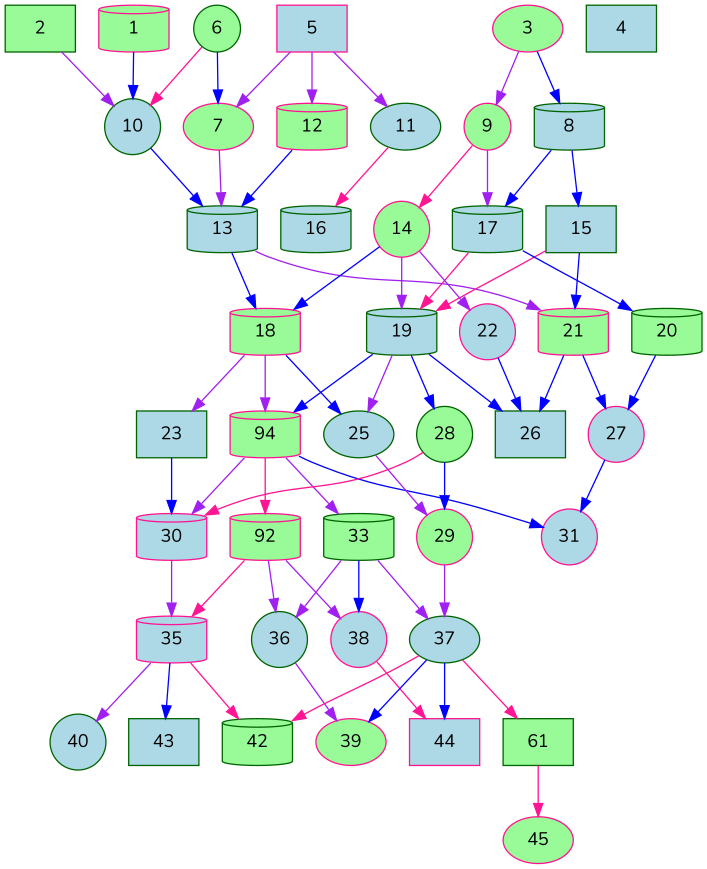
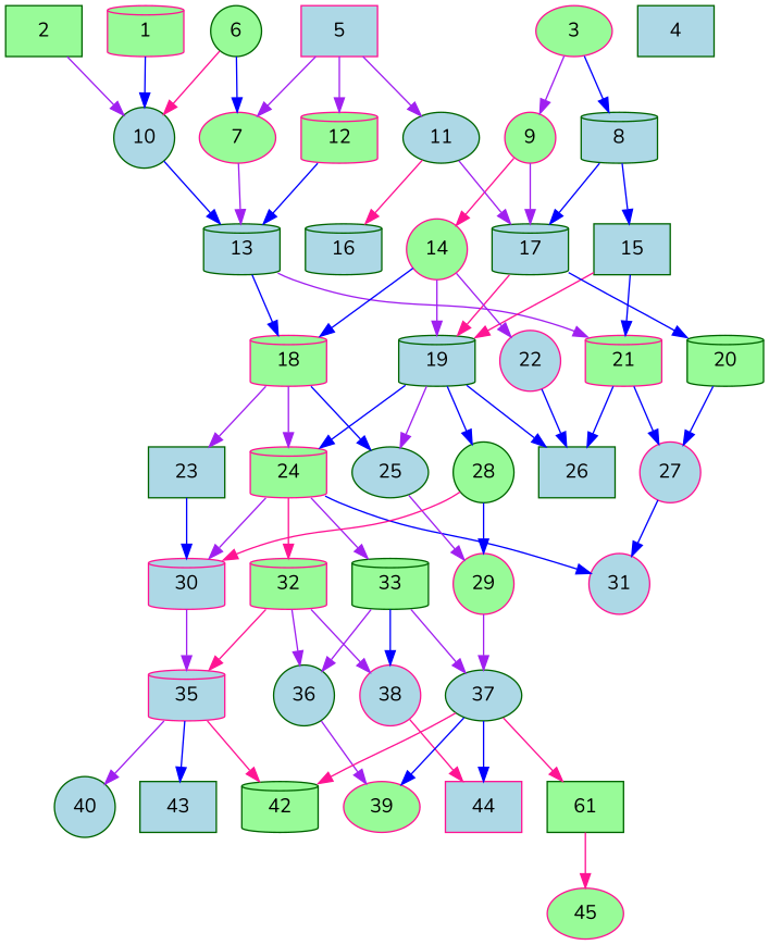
  digraph {
    fontname=Nunito
    node [alpha=0.11 color=darkgreen fillcolor=lightblue fontname=Nunito shape=cylinder style=filled]
    edge [color=blue fontname=Nunito]
    1 [alpha=0.17 color=deeppink expect_size=36604928 fillcolor=palegreen]
    10 [alpha=0.15 expect_size=39777280 shape=circle]
    13 [expect_size=20516864]
    18 [alpha=0.01 color=deeppink expect_size=14082048 fillcolor=palegreen]
    21 [alpha=0.17 color=deeppink expect_size=30036992 fillcolor=palegreen]
    2 [alpha=0.03 expect_size=51837952 fillcolor=palegreen shape=box]
    3 [alpha=0.15 color=deeppink expect_size=48976896 fillcolor=palegreen shape=ellipse]
    8 [expect_size=45580288]
    9 [alpha=0.01 color=deeppink expect_size=18487296 fillcolor=palegreen shape=circle]
    15 [alpha=0.04 expect_size=15131648 shape=box]
    17 [expect_size=15673344]
    14 [alpha=0.07 color=deeppink expect_size=8732672 fillcolor=palegreen shape=circle]
    19 [expect_size=39080960]
    20 [alpha=0.07 expect_size=41315328 fillcolor=palegreen]
    22 [alpha=0.06 color=deeppink expect_size=6683648 shape=circle]
    4 [alpha=0.03 expect_size=50811904 shape=box]
    5 [alpha=0.01 color=deeppink expect_size=26739712 shape=box]
    7 [alpha=0.19 color=deeppink expect_size=46773248 fillcolor=palegreen shape=ellipse]
    11 [alpha=0.10 expect_size=19215360 shape=ellipse]
    12 [alpha=0.15 color=deeppink expect_size=12446720 fillcolor=palegreen]
    16 [alpha=0.16 expect_size=18009088]
    6 [alpha=0.19 expect_size=39566336 fillcolor=palegreen shape=circle]
    23 [alpha=0.14 expect_size=41757696 shape=box]
-   24 [alpha=0.01 color=deeppink expect_size=21625856 fillcolor=palegreen label=94]
+   24 [alpha=0.01 color=deeppink expect_size=21625856 fillcolor=palegreen]
    25 [alpha=0.17 expect_size=38362112 shape=ellipse]
    26 [alpha=0.08 expect_size=46777344 shape=box]
    27 [alpha=0.17 color=deeppink expect_size=36402176 shape=circle]
    28 [alpha=0.02 expect_size=15404032 fillcolor=palegreen shape=circle]
    30 [alpha=0.19 color=deeppink expect_size=43704320]
    31 [color=deeppink expect_size=13997056 shape=circle]
-   32 [alpha=0.05 color=deeppink expect_size=6802432 fillcolor=palegreen label=92]
+   32 [alpha=0.05 color=deeppink expect_size=6802432 fillcolor=palegreen]
    33 [alpha=0.07 expect_size=21530624 fillcolor=palegreen]
    29 [alpha=0.13 color=deeppink expect_size=17375232 fillcolor=palegreen shape=circle]
    35 [alpha=0.16 color=deeppink expect_size=10411008]
    36 [alpha=0.09 expect_size=51630080 shape=circle]
    38 [alpha=0.06 color=deeppink expect_size=16140288 shape=circle]
    37 [alpha=0.05 expect_size=23967744 shape=ellipse]
    42 [alpha=0.12 expect_size=28626944 fillcolor=palegreen]
    40 [expect_size=5502976 shape=circle]
    43 [alpha=0.09 expect_size=41537536 shape=box]
    39 [alpha=0.00 color=deeppink expect_size=21299200 fillcolor=palegreen shape=ellipse]
    44 [alpha=0.13 color=deeppink expect_size=10108928 shape=box]
    n43 [expect_size=50473984 fillcolor=palegreen label=61 shape=box]
    45 [alpha=0.10 color=deeppink expect_size=32201728 fillcolor=palegreen shape=ellipse]
    1 -> 10
    10 -> 13
    13 -> 18
    13 -> 21 [color=purple]
    18 -> 23 [color=purple]
    18 -> 24 [color=purple]
    18 -> 25
    21 -> 26
    21 -> 27
    2 -> 10 [color=purple]
    3 -> 8
    3 -> 9 [color=purple]
    8 -> 15
    8 -> 17
    9 -> 17 [color=purple]
    9 -> 14 [color=deeppink]
    15 -> 21
    15 -> 19 [color=deeppink]
    17 -> 19 [color=deeppink]
    17 -> 20
    14 -> 18
    14 -> 19 [color=purple]
    14 -> 22 [color=purple]
    19 -> 24
    19 -> 25 [color=purple]
    19 -> 26
    19 -> 28
    20 -> 27
    22 -> 26
    5 -> 7 [color=purple]
    5 -> 11 [color=purple]
    5 -> 12 [color=purple]
    7 -> 13 [color=purple]
+   11 -> 17 [color=purple]
    11 -> 16 [color=deeppink]
    12 -> 13
    6 -> 10 [color=deeppink]
    6 -> 7
    23 -> 30
    24 -> 30 [color=purple]
    24 -> 31
    24 -> 32 [color=deeppink]
    24 -> 33 [color=purple]
    25 -> 29 [color=purple]
    27 -> 31
    28 -> 30 [color=deeppink]
    28 -> 29
    30 -> 35 [color=purple]
    32 -> 35 [color=deeppink]
    32 -> 36 [color=purple]
    32 -> 38 [color=purple]
    33 -> 36 [color=purple]
    33 -> 38
    33 -> 37 [color=purple]
    29 -> 37 [color=purple]
    35 -> 42 [color=deeppink]
    35 -> 40 [color=purple]
    35 -> 43
    36 -> 39 [color=purple]
    38 -> 44 [color=deeppink]
    37 -> 42 [color=deeppink]
    37 -> 39
    37 -> 44
    37 -> n43 [color=deeppink]
    n43 -> 45 [color=deeppink]
  }
